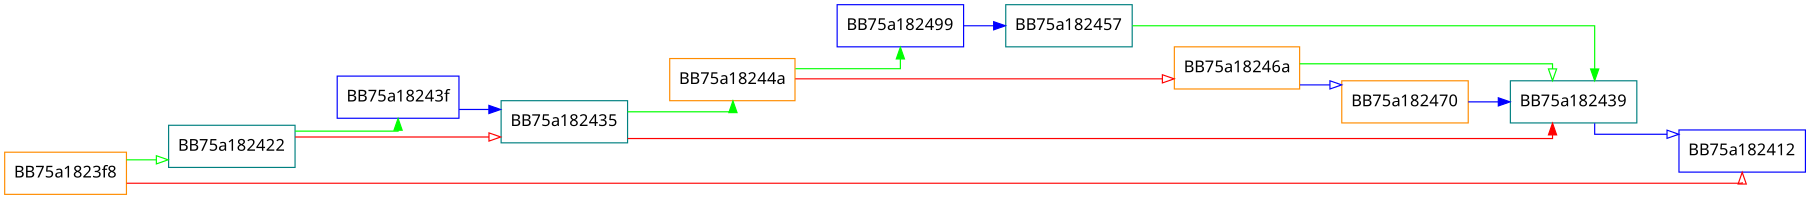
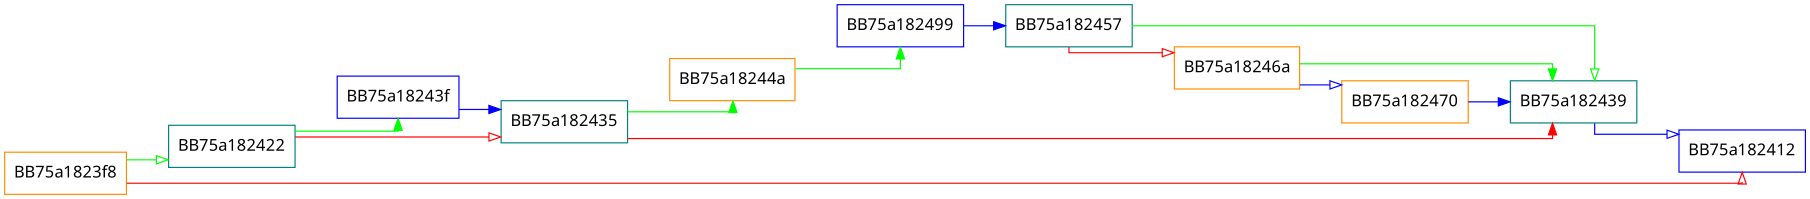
  digraph {
    fontname="Noto Sans"
    rankdir=LR
    splines=ortho
    node [color=teal fontname="Noto Sans" shape=box]
    edge [arrowhead=normal color=green fontname="Noto Sans"]
    BB75a182422
    BB75a1823f8 [color=darkorange]
    BB75a182412 [color=blue]
    BB75a18243f [color=blue]
    BB75a182435
    BB75a18244a [color=darkorange]
    BB75a182439
    BB75a182499 [color=blue]
    BB75a182457
    BB75a18246a [color=darkorange]
    BB75a182470 [color=darkorange]
    BB75a182422 -> BB75a18243f
    BB75a182422 -> BB75a182435 [arrowhead=onormal color=red]
    BB75a1823f8 -> BB75a182422 [arrowhead=onormal]
    BB75a1823f8 -> BB75a182412 [arrowhead=onormal color=red]
    BB75a18243f -> BB75a182435 [color=blue]
    BB75a182435 -> BB75a18244a
    BB75a182435 -> BB75a182439 [color=red]
    BB75a18244a -> BB75a182499
    BB75a182439 -> BB75a182412 [arrowhead=onormal color=blue]
    BB75a182499 -> BB75a182457 [color=blue]
-   BB75a182457 -> BB75a182439
-   BB75a18244a -> BB75a18246a [arrowhead=onormal color=red]
-   BB75a18246a -> BB75a182439 [arrowhead=onormal]
+   BB75a182457 -> BB75a182439 [arrowhead=onormal]
+   BB75a182457 -> BB75a18246a [arrowhead=onormal color=red]
+   BB75a18246a -> BB75a182439
    BB75a18246a -> BB75a182470 [arrowhead=onormal color=blue]
    BB75a182470 -> BB75a182439 [color=blue]
  }
